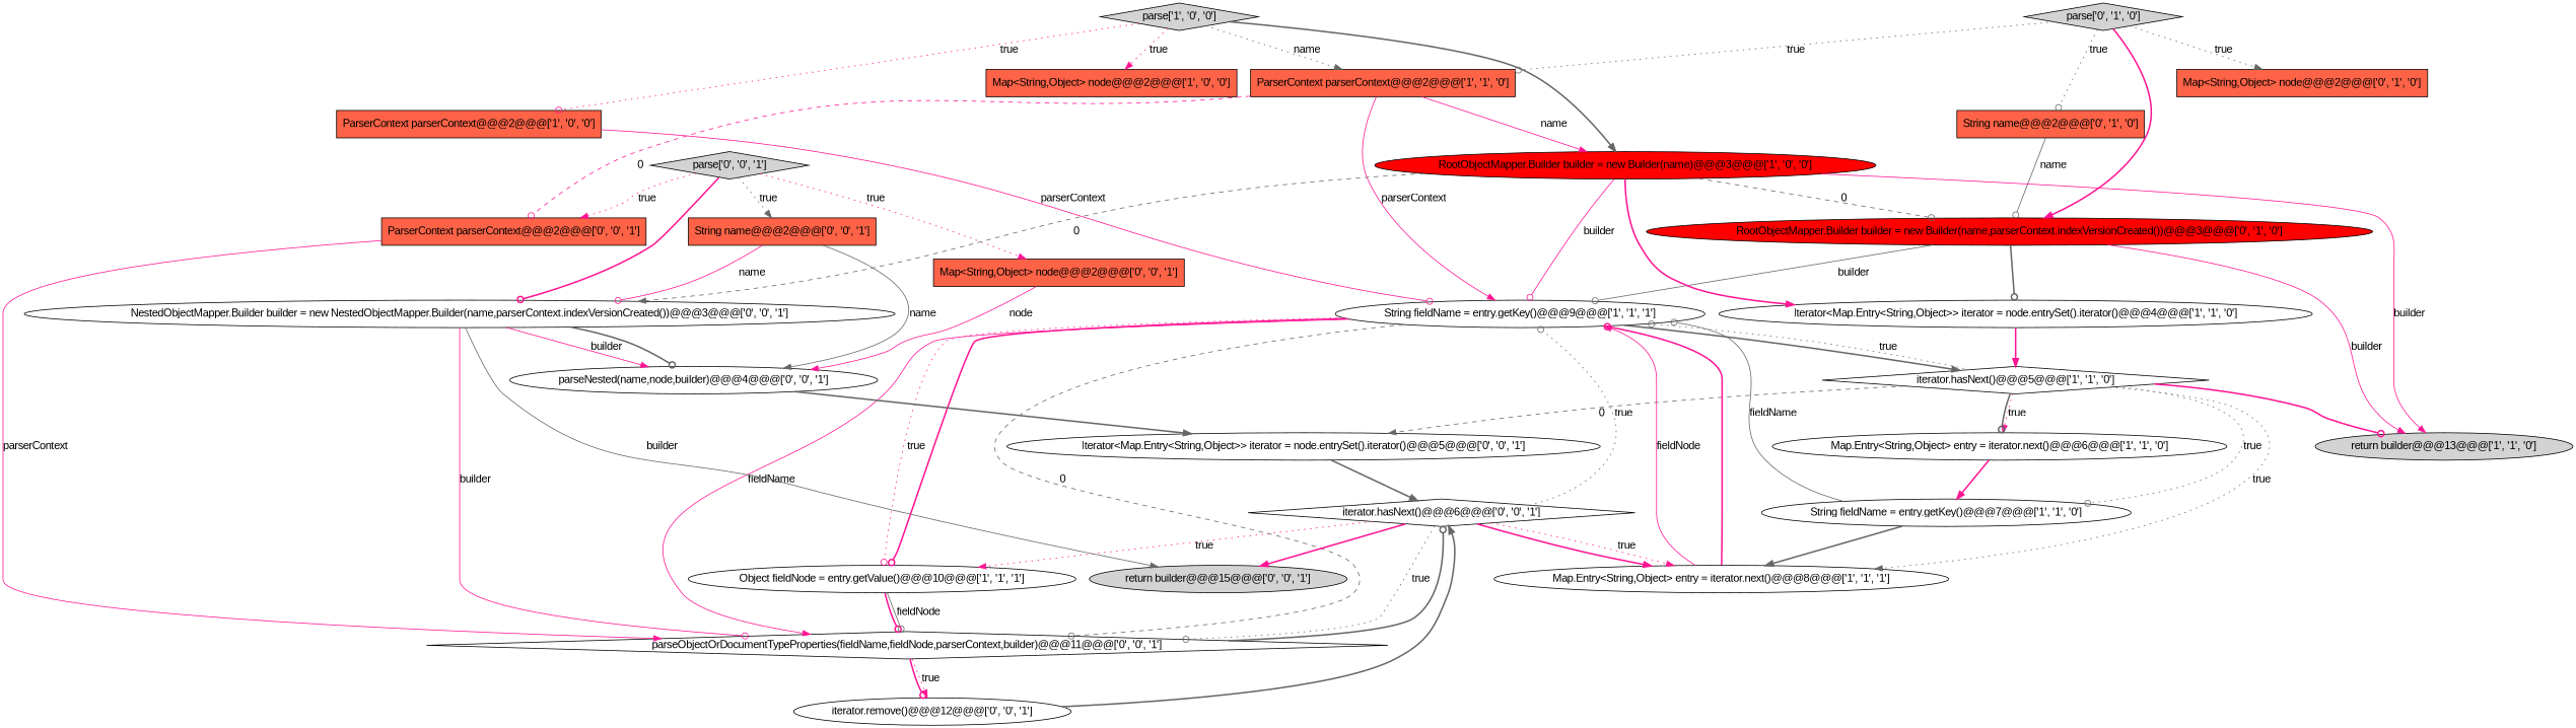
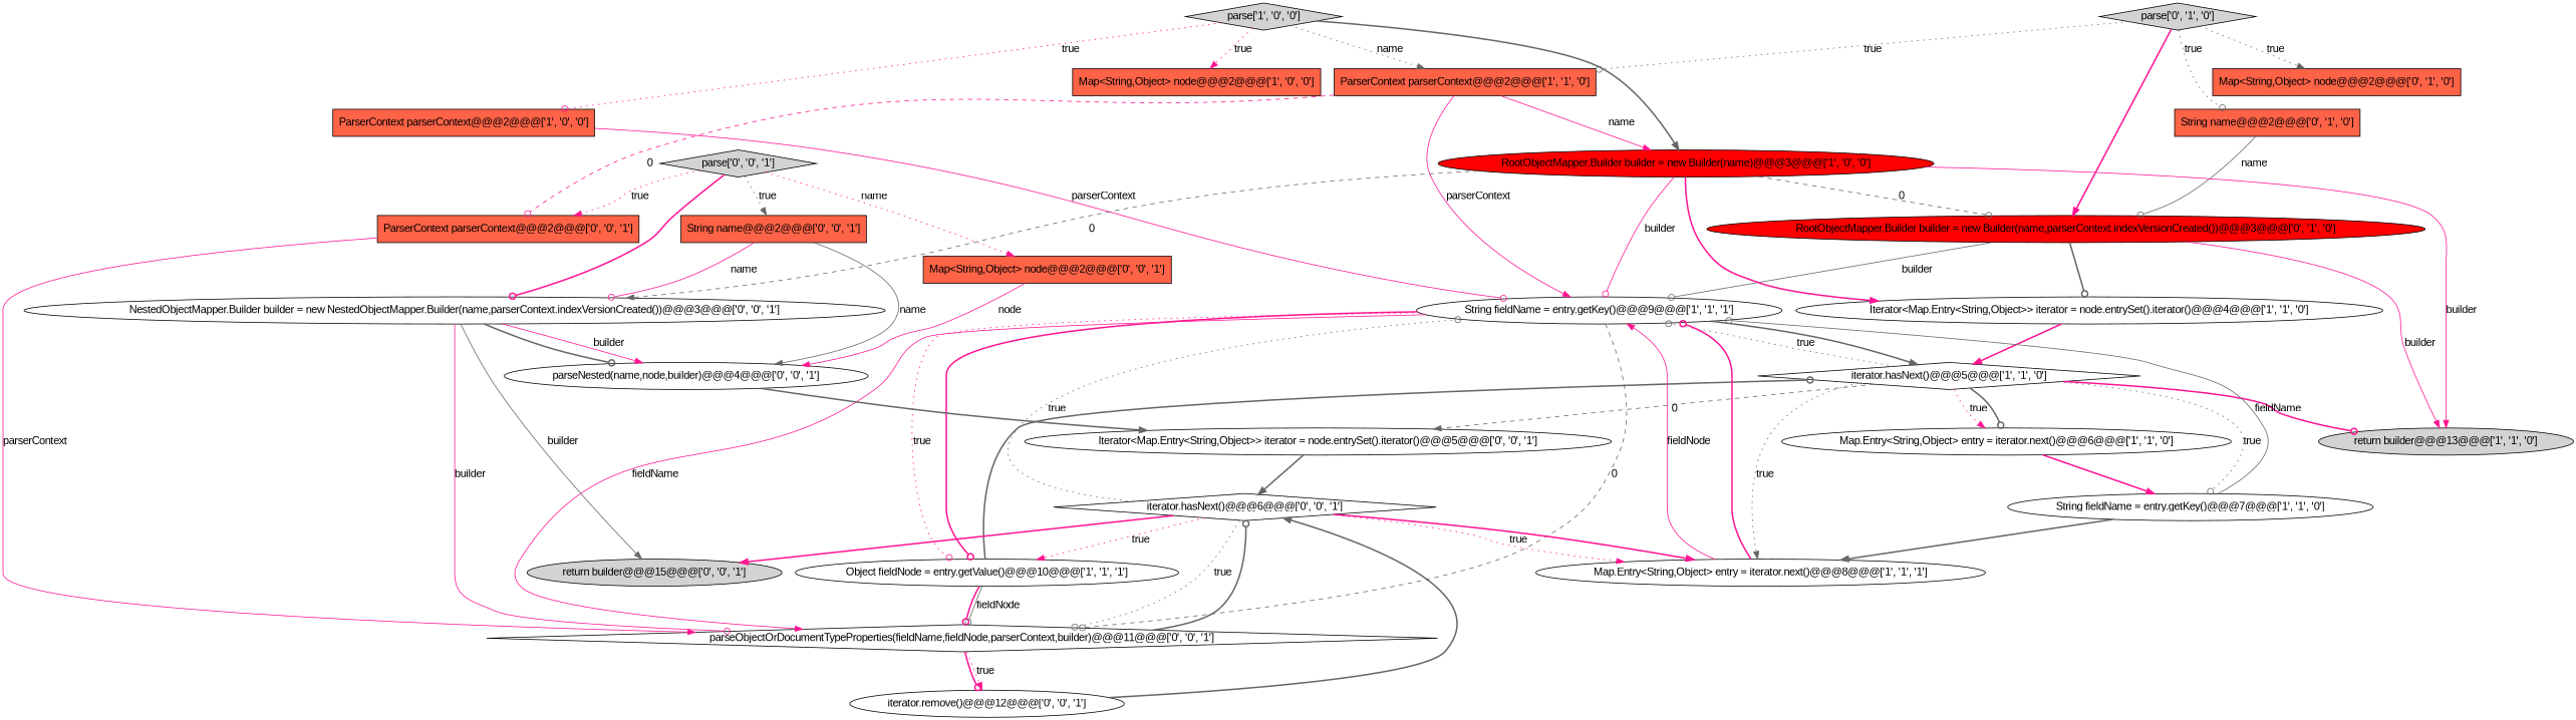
  digraph {
    fontname="Liberation Sans"
    node [fillcolor=white fontname="Liberation Sans" shape=ellipse style=filled]
    edge [arrowhead=normal color=deeppink fontname="Liberation Sans" style=bold]
    n1 [fillcolor=tomato label="ParserContext parserContext@@@2@@@['1', '0', '0']" shape=box]
    n2 [label="String fieldName = entry.getKey()@@@9@@@['1', '1', '1']"]
    n3 [label="iterator.hasNext()@@@5@@@['1', '1', '0']" shape=diamond]
    n4 [label="parseObjectOrDocumentTypeProperties(fieldName,fieldNode,parserContext,builder)@@@11@@@['0', '0', '1']" shape=diamond]
    n5 [label="Object fieldNode = entry.getValue()@@@10@@@['1', '1', '1']"]
    n6 [label="Iterator<Map.Entry<String,Object>> iterator = node.entrySet().iterator()@@@4@@@['1', '1', '0']"]
    n7 [label="Map.Entry<String,Object> entry = iterator.next()@@@6@@@['1', '1', '0']"]
    n8 [label="String fieldName = entry.getKey()@@@7@@@['1', '1', '0']"]
    n9 [label="Iterator<Map.Entry<String,Object>> iterator = node.entrySet().iterator()@@@5@@@['0', '0', '1']"]
    n10 [fillcolor=lightgray label="return builder@@@13@@@['1', '1', '0']"]
    n11 [label="Map.Entry<String,Object> entry = iterator.next()@@@8@@@['1', '1', '1']"]
    n12 [label="iterator.remove()@@@12@@@['0', '0', '1']"]
    n13 [label="iterator.hasNext()@@@6@@@['0', '0', '1']" shape=diamond]
    n14 [fillcolor=tomato label="String name@@@2@@@['0', '1', '0']" shape=box]
    n15 [fillcolor=red label="RootObjectMapper.Builder builder = new Builder(name,parserContext.indexVersionCreated())@@@3@@@['0', '1', '0']"]
    n16 [fillcolor=tomato label="Map<String,Object> node@@@2@@@['1', '0', '0']" shape=box]
    n17 [fillcolor=lightgray label="parse['0', '0', '1']" shape=diamond]
    n18 [fillcolor=tomato label="Map<String,Object> node@@@2@@@['0', '0', '1']" shape=box]
    n19 [fillcolor=tomato label="String name@@@2@@@['0', '0', '1']" shape=box]
    n20 [fillcolor=tomato label="ParserContext parserContext@@@2@@@['0', '0', '1']" shape=box]
    n21 [label="NestedObjectMapper.Builder builder = new NestedObjectMapper.Builder(name,parserContext.indexVersionCreated())@@@3@@@['0', '0', '1']"]
    n22 [label="parseNested(name,node,builder)@@@4@@@['0', '0', '1']"]
    n23 [fillcolor=lightgray label="return builder@@@15@@@['0', '0', '1']"]
    n24 [fillcolor=tomato label="ParserContext parserContext@@@2@@@['1', '1', '0']" shape=box]
    n25 [fillcolor=red label="RootObjectMapper.Builder builder = new Builder(name)@@@3@@@['1', '0', '0']"]
    n26 [fillcolor=lightgray label="parse['1', '0', '0']" shape=diamond]
    n27 [fillcolor=lightgray label="parse['0', '1', '0']" shape=diamond]
    n28 [fillcolor=tomato label="Map<String,Object> node@@@2@@@['0', '1', '0']" shape=box]
    n1 -> n2 [arrowhead=odot label=parserContext style=solid]
    n2 -> n3 [color=gray40]
    n2 -> n4 [arrowhead=odot color=gray40 label=0 style=dashed]
    n2 -> n4 [label=fieldName style=solid]
    n2 -> n5 [arrowhead=odot label=true style=dotted]
    n2 -> n5 [arrowhead=odot]
    n3 -> n2 [arrowhead=odot color=gray40 label=true style=dotted]
    n3 -> n7 [label=true style=dotted]
    n3 -> n7 [arrowhead=odot color=gray40]
    n3 -> n8 [arrowhead=odot color=gray40 label=true style=dotted]
    n3 -> n9 [color=gray40 label=0 style=dashed]
    n3 -> n10 [arrowhead=odot]
    n3 -> n11 [color=gray40 label=true style=dotted]
    n4 -> n12 [arrowhead=odot]
    n4 -> n12 [label=true style=dotted]
    n4 -> n13 [arrowhead=odot color=gray40]
+   n5 -> n3 [arrowhead=odot color=gray40]
    n5 -> n4 [arrowhead=odot]
    n5 -> n4 [arrowhead=odot color=gray40 label=fieldNode style=solid]
    n6 -> n3
    n7 -> n8
    n8 -> n2 [arrowhead=odot color=gray40 label=fieldName style=solid]
    n8 -> n11 [color=gray40]
    n9 -> n13 [color=gray40]
    n11 -> n2 [label=fieldNode style=solid]
    n11 -> n2 [arrowhead=odot]
    n12 -> n13 [color=gray40]
    n13 -> n2 [arrowhead=odot color=gray40 label=true style=dotted]
    n13 -> n4 [arrowhead=odot color=gray40 label=true style=dotted]
    n13 -> n5 [label=true style=dotted]
    n13 -> n11
    n13 -> n11 [label=true style=dotted]
    n13 -> n23
    n14 -> n15 [arrowhead=odot color=gray40 label=name style=solid]
    n15 -> n2 [arrowhead=odot color=gray40 label=builder style=solid]
    n15 -> n6 [arrowhead=odot color=gray40]
    n15 -> n10 [label=builder style=solid]
-   n17 -> n18 [label=true style=dotted]
+   n17 -> n18 [label=name style=dotted]
    n17 -> n19 [color=gray40 label=true style=dotted]
    n17 -> n20 [label=true style=dotted]
    n17 -> n21 [arrowhead=odot]
    n18 -> n22 [label="node" style=solid]
    n19 -> n21 [arrowhead=odot label=name style=solid]
    n19 -> n22 [color=gray40 label=name style=solid]
    n20 -> n4 [label=parserContext style=solid]
    n21 -> n4 [arrowhead=odot label=builder style=solid]
    n21 -> n22 [label=builder style=solid]
    n21 -> n22 [arrowhead=odot color=gray40]
    n21 -> n23 [color=gray40 label=builder style=solid]
    n22 -> n9 [color=gray40]
    n24 -> n2 [label=parserContext style=solid]
    n24 -> n20 [arrowhead=odot label=0 style=dashed]
    n24 -> n25 [label=name style=solid]
    n25 -> n2 [arrowhead=odot label=builder style=solid]
    n25 -> n6
    n25 -> n10 [label=builder style=solid]
    n25 -> n15 [arrowhead=odot color=gray40 label=0 style=dashed]
    n25 -> n21 [color=gray40 label=0 style=dashed]
    n26 -> n1 [arrowhead=odot label=true style=dotted]
    n26 -> n16 [label=true style=dotted]
    n26 -> n24 [color=gray40 label=name style=dotted]
    n26 -> n25 [color=gray40]
    n27 -> n14 [arrowhead=odot color=gray40 label=true style=dotted]
    n27 -> n15
    n27 -> n24 [arrowhead=odot color=gray40 label=true style=dotted]
    n27 -> n28 [color=gray40 label=true style=dotted]
  }
